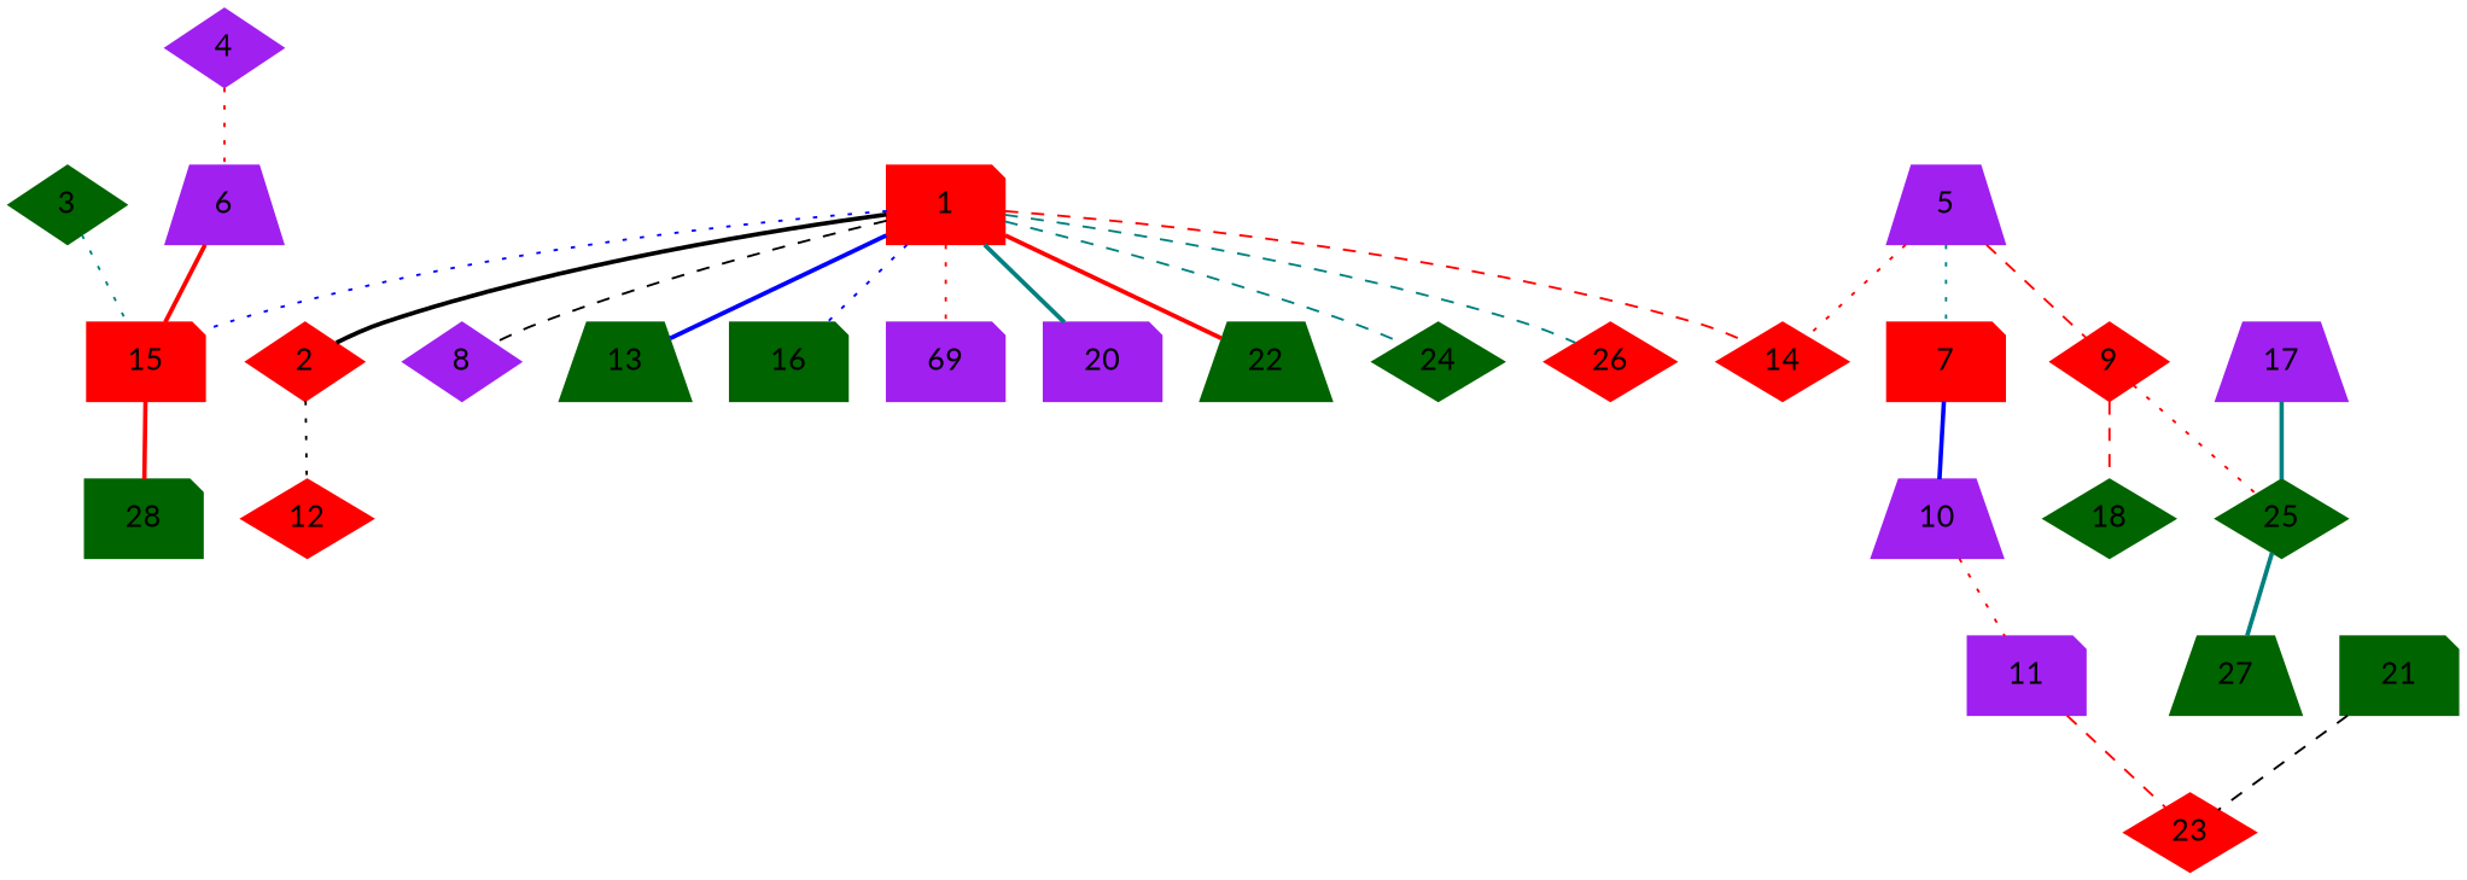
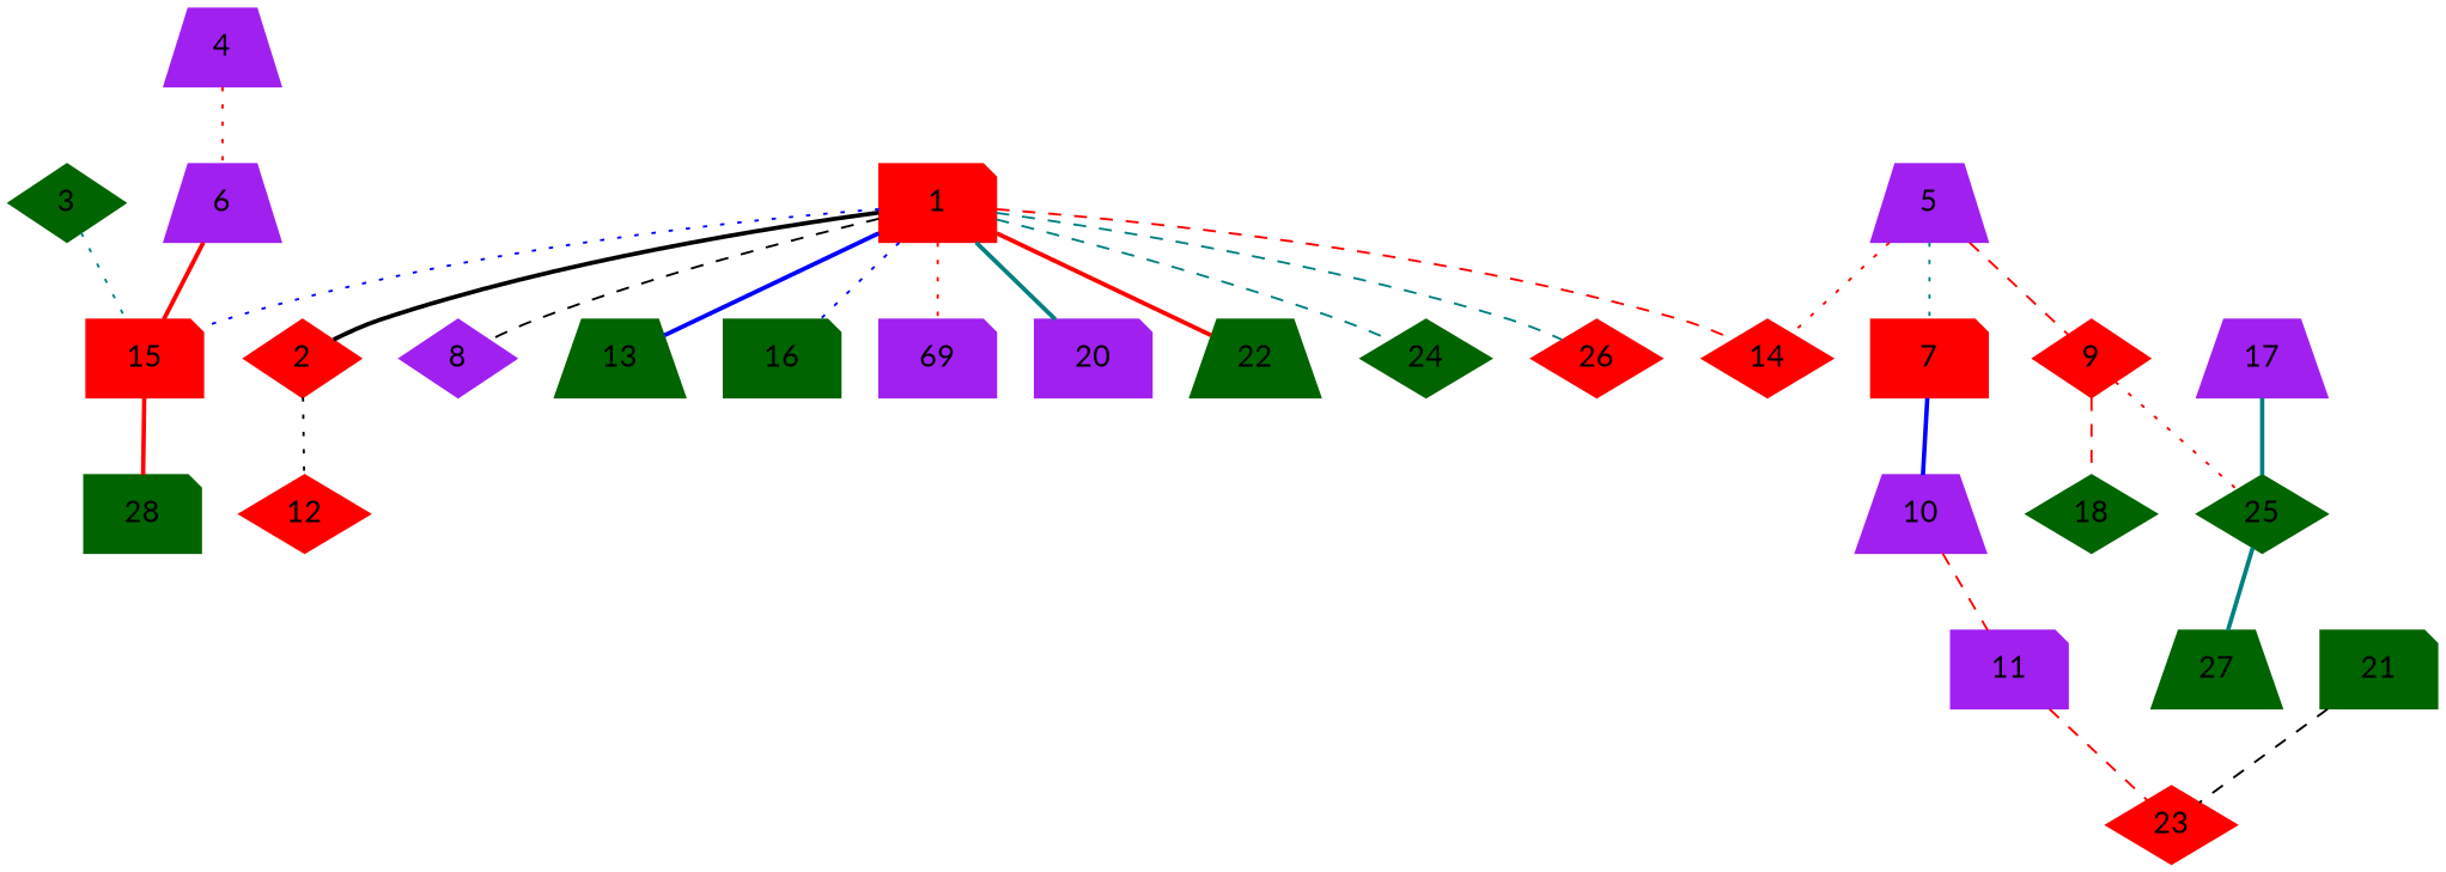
  graph {
    fontname=Lato
    node [color=darkgreen fontname=Lato shape=diamond style=filled]
    edge [color=red fontname=Lato style=bold weight=1.0]
    1 [color=red shape=note]
    2 [color=red]
    8 [color=purple]
    13 [shape=trapezium]
    14 [color=red]
    15 [color=red shape=note]
    16 [shape=note]
    n8 [color=purple label=69 shape=note]
    20 [color=purple shape=note]
    22 [shape=trapezium]
    24
    26 [color=red]
    12 [color=red]
    28 [shape=note]
    3
-   4 [color=purple]
+   4 [color=purple shape=trapezium]
    6 [color=purple shape=trapezium]
    5 [color=purple shape=trapezium]
    7 [color=red shape=note]
    9 [color=red]
    10 [color=purple shape=trapezium]
    18
    25
    11 [color=purple shape=note]
    27 [shape=trapezium]
    23 [color=red]
    17 [color=purple shape=trapezium]
    21 [shape=note]
    1 -- 2 [color=black]
    1 -- 8 [color=black style=dashed]
    1 -- 13 [color=blue]
    1 -- 14 [style=dashed]
    1 -- 15 [color=blue style=dotted]
    1 -- 16 [color=blue style=dotted]
    1 -- n8 [style=dotted]
    1 -- 20 [color=teal]
    1 -- 22
    1 -- 24 [color=teal style=dashed]
    1 -- 26 [color=teal style=dashed]
    2 -- 12 [color=black style=dotted]
    15 -- 28
    3 -- 15 [color=teal style=dotted]
    4 -- 6 [style=dotted]
    6 -- 15
    5 -- 14 [style=dotted]
    5 -- 7 [color=teal style=dotted]
    5 -- 9 [style=dashed]
    7 -- 10 [color=blue]
    9 -- 18 [style=dashed]
    9 -- 25 [style=dotted]
-   10 -- 11 [style=dotted]
+   10 -- 11 [style=dashed]
    25 -- 27 [color=teal]
    11 -- 23 [style=dashed]
    17 -- 25 [color=teal]
    21 -- 23 [color=black style=dashed]
  }
